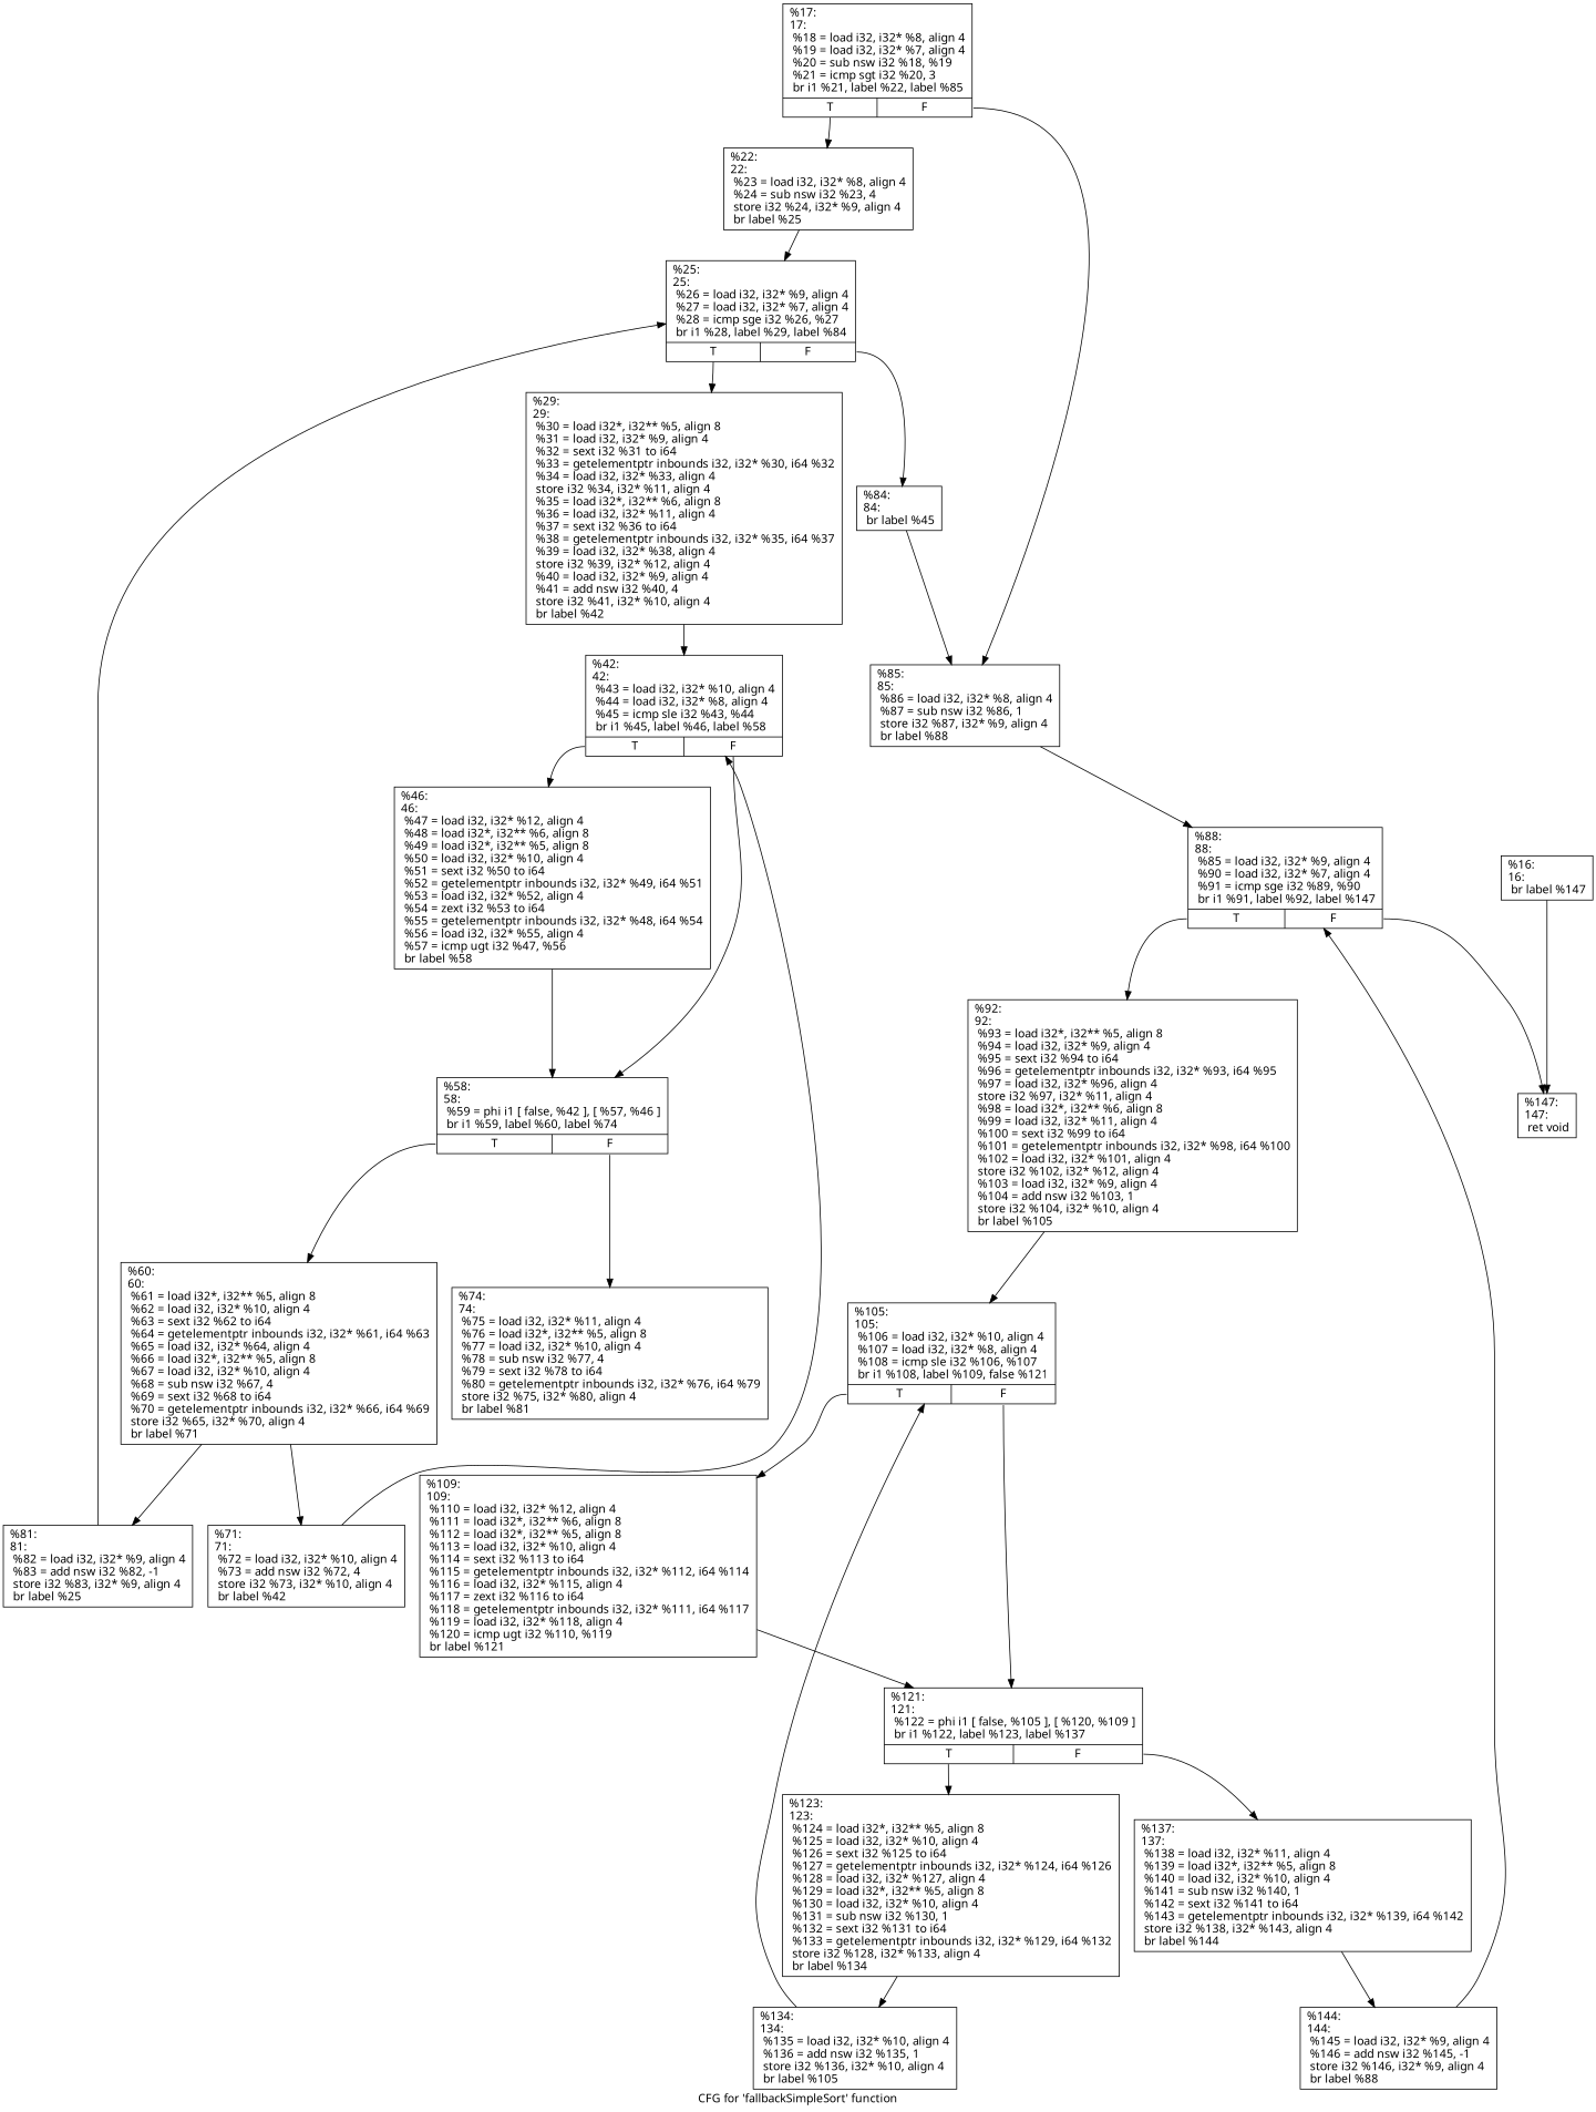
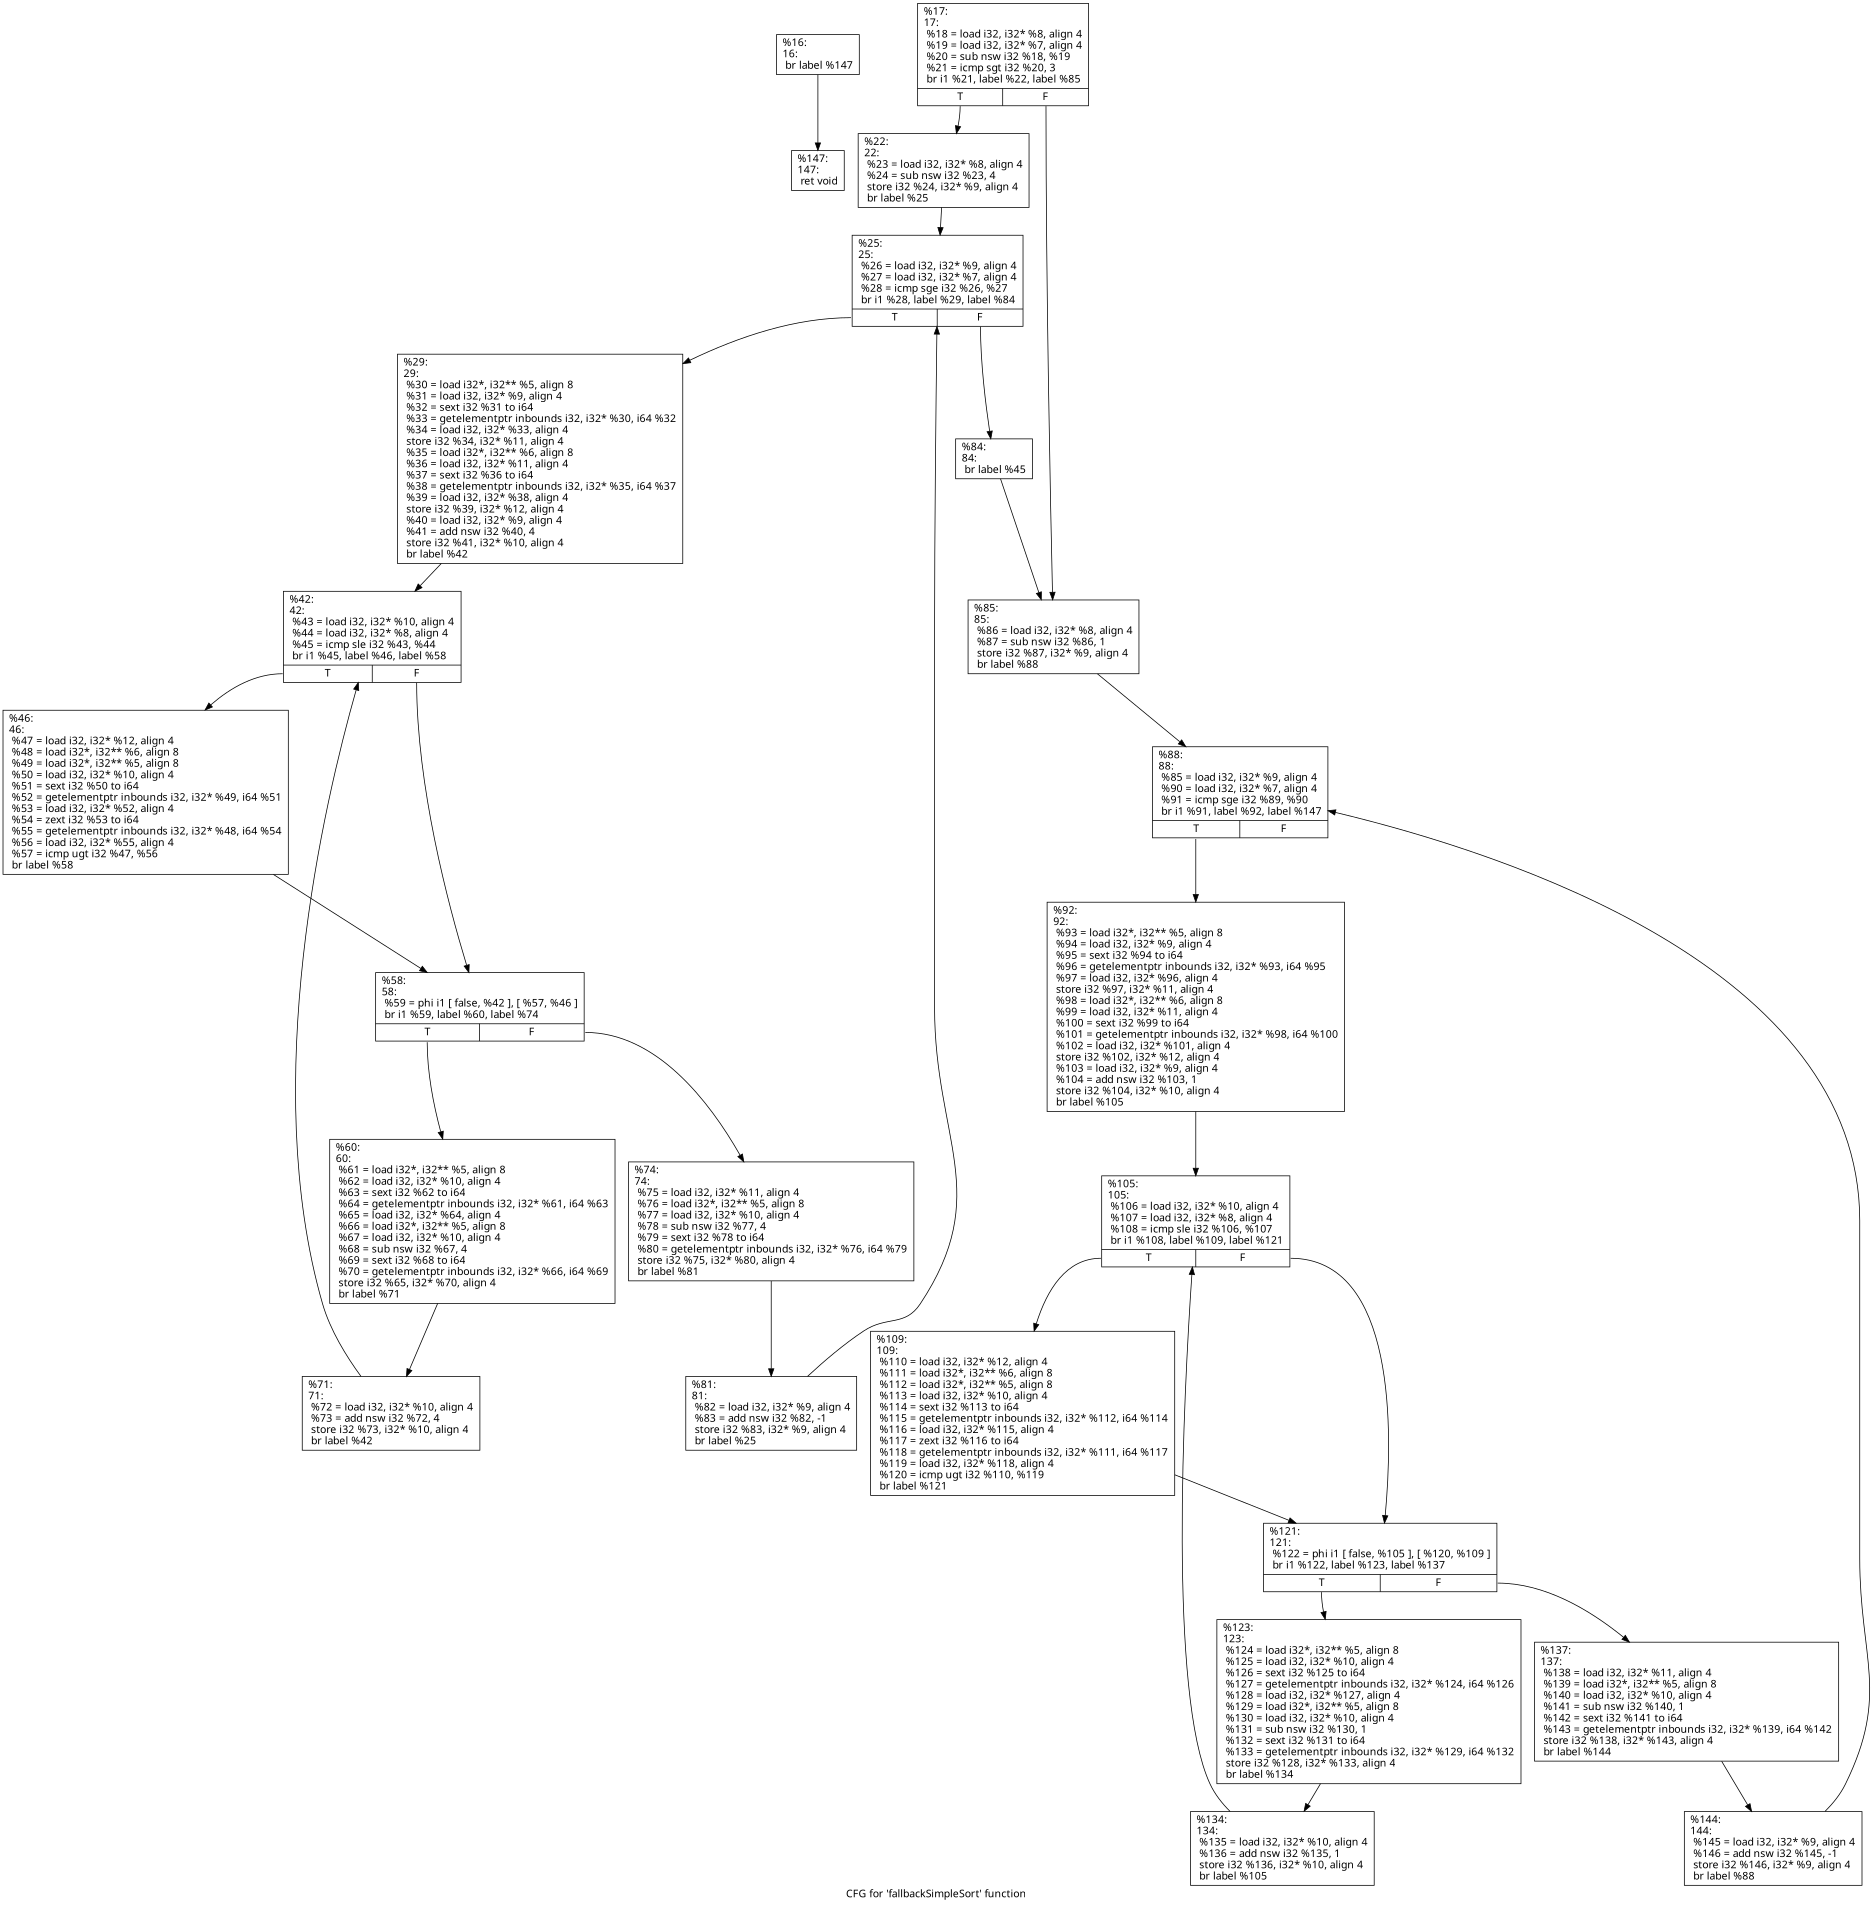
  digraph {
    fontname="Noto Sans"
    label="CFG for 'fallbackSimpleSort' function"
    node [fontname="Noto Sans" shape=record]
    edge [fontname="Noto Sans"]
    n1 [label="{%16:\l16:                                               \l  br label %147\l}"]
    n2 [label="{%147:\l147:                                              \l  ret void\l}"]
    n3 [label="{%17:\l17:                                               \l  %18 = load i32, i32* %8, align 4\l  %19 = load i32, i32* %7, align 4\l  %20 = sub nsw i32 %18, %19\l  %21 = icmp sgt i32 %20, 3\l  br i1 %21, label %22, label %85\l|{<s0>T|<s1>F}}"]
    n4 [label="{%22:\l22:                                               \l  %23 = load i32, i32* %8, align 4\l  %24 = sub nsw i32 %23, 4\l  store i32 %24, i32* %9, align 4\l  br label %25\l}"]
    n5 [label="{%85:\l85:                                               \l  %86 = load i32, i32* %8, align 4\l  %87 = sub nsw i32 %86, 1\l  store i32 %87, i32* %9, align 4\l  br label %88\l}"]
    n6 [label="{%25:\l25:                                               \l  %26 = load i32, i32* %9, align 4\l  %27 = load i32, i32* %7, align 4\l  %28 = icmp sge i32 %26, %27\l  br i1 %28, label %29, label %84\l|{<s0>T|<s1>F}}"]
    n7 [label="{%88:\l88:                                               \l  %85 = load i32, i32* %9, align 4\l  %90 = load i32, i32* %7, align 4\l  %91 = icmp sge i32 %89, %90\l  br i1 %91, label %92, label %147\l|{<s0>T|<s1>F}}"]
    n8 [label="{%29:\l29:                                               \l  %30 = load i32*, i32** %5, align 8\l  %31 = load i32, i32* %9, align 4\l  %32 = sext i32 %31 to i64\l  %33 = getelementptr inbounds i32, i32* %30, i64 %32\l  %34 = load i32, i32* %33, align 4\l  store i32 %34, i32* %11, align 4\l  %35 = load i32*, i32** %6, align 8\l  %36 = load i32, i32* %11, align 4\l  %37 = sext i32 %36 to i64\l  %38 = getelementptr inbounds i32, i32* %35, i64 %37\l  %39 = load i32, i32* %38, align 4\l  store i32 %39, i32* %12, align 4\l  %40 = load i32, i32* %9, align 4\l  %41 = add nsw i32 %40, 4\l  store i32 %41, i32* %10, align 4\l  br label %42\l}"]
    n9 [label="{%84:\l84:                                               \l  br label %45\l}"]
    n10 [label="{%92:\l92:                                               \l  %93 = load i32*, i32** %5, align 8\l  %94 = load i32, i32* %9, align 4\l  %95 = sext i32 %94 to i64\l  %96 = getelementptr inbounds i32, i32* %93, i64 %95\l  %97 = load i32, i32* %96, align 4\l  store i32 %97, i32* %11, align 4\l  %98 = load i32*, i32** %6, align 8\l  %99 = load i32, i32* %11, align 4\l  %100 = sext i32 %99 to i64\l  %101 = getelementptr inbounds i32, i32* %98, i64 %100\l  %102 = load i32, i32* %101, align 4\l  store i32 %102, i32* %12, align 4\l  %103 = load i32, i32* %9, align 4\l  %104 = add nsw i32 %103, 1\l  store i32 %104, i32* %10, align 4\l  br label %105\l}"]
    n11 [label="{%42:\l42:                                               \l  %43 = load i32, i32* %10, align 4\l  %44 = load i32, i32* %8, align 4\l  %45 = icmp sle i32 %43, %44\l  br i1 %45, label %46, label %58\l|{<s0>T|<s1>F}}"]
    n12 [label="{%46:\l46:                                               \l  %47 = load i32, i32* %12, align 4\l  %48 = load i32*, i32** %6, align 8\l  %49 = load i32*, i32** %5, align 8\l  %50 = load i32, i32* %10, align 4\l  %51 = sext i32 %50 to i64\l  %52 = getelementptr inbounds i32, i32* %49, i64 %51\l  %53 = load i32, i32* %52, align 4\l  %54 = zext i32 %53 to i64\l  %55 = getelementptr inbounds i32, i32* %48, i64 %54\l  %56 = load i32, i32* %55, align 4\l  %57 = icmp ugt i32 %47, %56\l  br label %58\l}"]
    n13 [label="{%58:\l58:                                               \l  %59 = phi i1 [ false, %42 ], [ %57, %46 ]\l  br i1 %59, label %60, label %74\l|{<s0>T|<s1>F}}"]
    n14 [label="{%60:\l60:                                               \l  %61 = load i32*, i32** %5, align 8\l  %62 = load i32, i32* %10, align 4\l  %63 = sext i32 %62 to i64\l  %64 = getelementptr inbounds i32, i32* %61, i64 %63\l  %65 = load i32, i32* %64, align 4\l  %66 = load i32*, i32** %5, align 8\l  %67 = load i32, i32* %10, align 4\l  %68 = sub nsw i32 %67, 4\l  %69 = sext i32 %68 to i64\l  %70 = getelementptr inbounds i32, i32* %66, i64 %69\l  store i32 %65, i32* %70, align 4\l  br label %71\l}"]
    n15 [label="{%74:\l74:                                               \l  %75 = load i32, i32* %11, align 4\l  %76 = load i32*, i32** %5, align 8\l  %77 = load i32, i32* %10, align 4\l  %78 = sub nsw i32 %77, 4\l  %79 = sext i32 %78 to i64\l  %80 = getelementptr inbounds i32, i32* %76, i64 %79\l  store i32 %75, i32* %80, align 4\l  br label %81\l}"]
    n16 [label="{%71:\l71:                                               \l  %72 = load i32, i32* %10, align 4\l  %73 = add nsw i32 %72, 4\l  store i32 %73, i32* %10, align 4\l  br label %42\l}"]
    n17 [label="{%81:\l81:                                               \l  %82 = load i32, i32* %9, align 4\l  %83 = add nsw i32 %82, -1\l  store i32 %83, i32* %9, align 4\l  br label %25\l}"]
-   n18 [label="{%105:\l105:                                              \l  %106 = load i32, i32* %10, align 4\l  %107 = load i32, i32* %8, align 4\l  %108 = icmp sle i32 %106, %107\l  br i1 %108, label %109, false %121\l|{<s0>T|<s1>F}}"]
+   n18 [label="{%105:\l105:                                              \l  %106 = load i32, i32* %10, align 4\l  %107 = load i32, i32* %8, align 4\l  %108 = icmp sle i32 %106, %107\l  br i1 %108, label %109, label %121\l|{<s0>T|<s1>F}}"]
    n19 [label="{%109:\l109:                                              \l  %110 = load i32, i32* %12, align 4\l  %111 = load i32*, i32** %6, align 8\l  %112 = load i32*, i32** %5, align 8\l  %113 = load i32, i32* %10, align 4\l  %114 = sext i32 %113 to i64\l  %115 = getelementptr inbounds i32, i32* %112, i64 %114\l  %116 = load i32, i32* %115, align 4\l  %117 = zext i32 %116 to i64\l  %118 = getelementptr inbounds i32, i32* %111, i64 %117\l  %119 = load i32, i32* %118, align 4\l  %120 = icmp ugt i32 %110, %119\l  br label %121\l}"]
    n20 [label="{%121:\l121:                                              \l  %122 = phi i1 [ false, %105 ], [ %120, %109 ]\l  br i1 %122, label %123, label %137\l|{<s0>T|<s1>F}}"]
    n21 [label="{%123:\l123:                                              \l  %124 = load i32*, i32** %5, align 8\l  %125 = load i32, i32* %10, align 4\l  %126 = sext i32 %125 to i64\l  %127 = getelementptr inbounds i32, i32* %124, i64 %126\l  %128 = load i32, i32* %127, align 4\l  %129 = load i32*, i32** %5, align 8\l  %130 = load i32, i32* %10, align 4\l  %131 = sub nsw i32 %130, 1\l  %132 = sext i32 %131 to i64\l  %133 = getelementptr inbounds i32, i32* %129, i64 %132\l  store i32 %128, i32* %133, align 4\l  br label %134\l}"]
    n22 [label="{%137:\l137:                                              \l  %138 = load i32, i32* %11, align 4\l  %139 = load i32*, i32** %5, align 8\l  %140 = load i32, i32* %10, align 4\l  %141 = sub nsw i32 %140, 1\l  %142 = sext i32 %141 to i64\l  %143 = getelementptr inbounds i32, i32* %139, i64 %142\l  store i32 %138, i32* %143, align 4\l  br label %144\l}"]
    n23 [label="{%134:\l134:                                              \l  %135 = load i32, i32* %10, align 4\l  %136 = add nsw i32 %135, 1\l  store i32 %136, i32* %10, align 4\l  br label %105\l}"]
    n24 [label="{%144:\l144:                                              \l  %145 = load i32, i32* %9, align 4\l  %146 = add nsw i32 %145, -1\l  store i32 %146, i32* %9, align 4\l  br label %88\l}"]
    n1 -> n2
    n3 -> n4 [tailport=s0]
    n3 -> n5 [tailport=s1]
    n4 -> n6
    n5 -> n7
    n6 -> n8 [tailport=s0]
    n6 -> n9 [tailport=s1]
-   n7 -> n2 [tailport=s1]
    n7 -> n10 [tailport=s0]
    n8 -> n11
    n9 -> n5
    n10 -> n18
    n11 -> n12 [tailport=s0]
    n11 -> n13 [tailport=s1]
    n12 -> n13
    n13 -> n14 [tailport=s0]
    n13 -> n15 [tailport=s1]
    n14 -> n16
-   n14 -> n17
+   n15 -> n17
    n16 -> n11
    n17 -> n6
    n18 -> n19 [tailport=s0]
    n18 -> n20 [tailport=s1]
    n19 -> n20
    n20 -> n21 [tailport=s0]
    n20 -> n22 [tailport=s1]
    n21 -> n23
    n22 -> n24
    n23 -> n18
    n24 -> n7
  }
